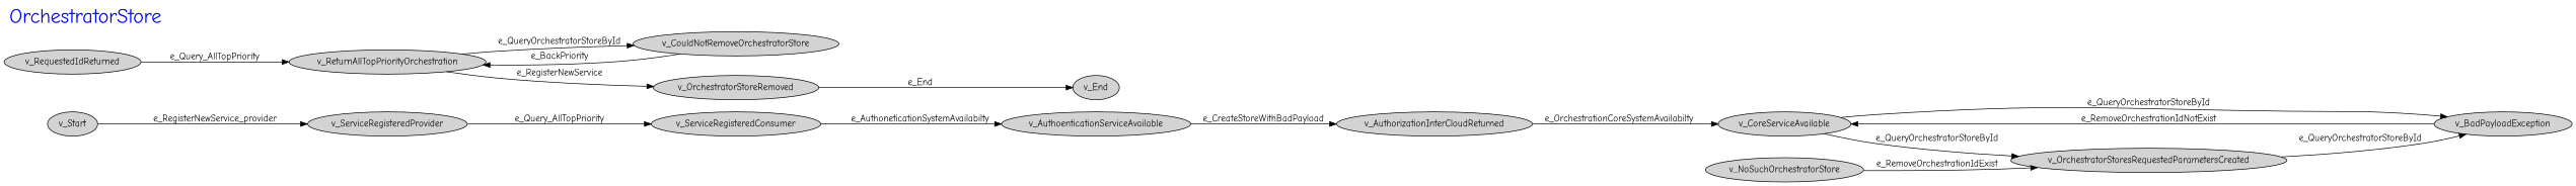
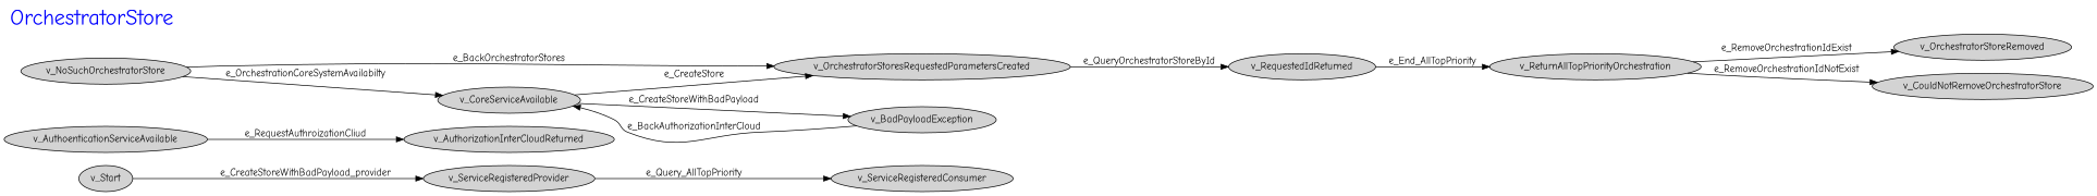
  digraph {
    fontcolor=blue
    fontname="Comic Neue"
    fontsize=30
    label=OrchestratorStore
    labeljust=left
    labelloc=top
    rankdir=LR
    node [fontname="Comic Neue" style=filled]
    edge [color=black fontname="Comic Neue"]
    v_Start
    v_ServiceRegisteredProvider
    v_ServiceRegisteredConsumer
    v_AuthoenticationServiceAvailable
    v_OrchestratorStoreRemoved
-   v_End
    v_CouldNotRemoveOrchestratorStore
    v_ReturnAllTopPriorityOrchestration
    v_RequestedIdReturned
    v_NoSuchOrchestratorStore
    v_OrchestratorStoresRequestedParametersCreated
    v_BadPayloadException
    v_CoreServiceAvailable
    v_AuthorizationInterCloudReturned
-   v_Start -> v_ServiceRegisteredProvider [label=e_RegisterNewService_provider]
+   v_Start -> v_ServiceRegisteredProvider [label=e_CreateStoreWithBadPayload_provider]
    v_ServiceRegisteredProvider -> v_ServiceRegisteredConsumer [label=e_Query_AllTopPriority]
-   v_ServiceRegisteredConsumer -> v_AuthoenticationServiceAvailable [label=e_AuthoneticationSystemAvailabilty]
-   v_AuthoenticationServiceAvailable -> v_AuthorizationInterCloudReturned [label=e_CreateStoreWithBadPayload]
-   v_OrchestratorStoreRemoved -> v_End [label=e_End]
-   v_CouldNotRemoveOrchestratorStore -> v_ReturnAllTopPriorityOrchestration [label=e_BackPriority]
-   v_ReturnAllTopPriorityOrchestration -> v_OrchestratorStoreRemoved [label=e_RegisterNewService]
-   v_ReturnAllTopPriorityOrchestration -> v_CouldNotRemoveOrchestratorStore [label=e_QueryOrchestratorStoreById]
-   v_RequestedIdReturned -> v_ReturnAllTopPriorityOrchestration [label=e_Query_AllTopPriority]
-   v_NoSuchOrchestratorStore -> v_OrchestratorStoresRequestedParametersCreated [label=e_RemoveOrchestrationIdExist]
-   v_OrchestratorStoresRequestedParametersCreated -> v_BadPayloadException [label=e_QueryOrchestratorStoreById]
-   v_BadPayloadException -> v_CoreServiceAvailable [label=e_RemoveOrchestrationIdNotExist]
-   v_CoreServiceAvailable -> v_OrchestratorStoresRequestedParametersCreated [label=e_QueryOrchestratorStoreById]
-   v_CoreServiceAvailable -> v_BadPayloadException [label=e_QueryOrchestratorStoreById]
-   v_AuthorizationInterCloudReturned -> v_CoreServiceAvailable [label=e_OrchestrationCoreSystemAvailabilty]
+   v_AuthoenticationServiceAvailable -> v_AuthorizationInterCloudReturned [label=e_RequestAuthroizationCliud]
+   v_ReturnAllTopPriorityOrchestration -> v_OrchestratorStoreRemoved [label=e_RemoveOrchestrationIdExist]
+   v_ReturnAllTopPriorityOrchestration -> v_CouldNotRemoveOrchestratorStore [label=e_RemoveOrchestrationIdNotExist]
+   v_RequestedIdReturned -> v_ReturnAllTopPriorityOrchestration [label=e_End_AllTopPriority]
+   v_NoSuchOrchestratorStore -> v_OrchestratorStoresRequestedParametersCreated [label=e_BackOrchestratorStores]
+   v_OrchestratorStoresRequestedParametersCreated -> v_RequestedIdReturned [label=e_QueryOrchestratorStoreById]
+   v_BadPayloadException -> v_CoreServiceAvailable [label=e_BackAuthorizationInterCloud]
+   v_CoreServiceAvailable -> v_OrchestratorStoresRequestedParametersCreated [label=e_CreateStore]
+   v_CoreServiceAvailable -> v_BadPayloadException [label=e_CreateStoreWithBadPayload]
+   v_NoSuchOrchestratorStore -> v_CoreServiceAvailable [label=e_OrchestrationCoreSystemAvailabilty]
  }
